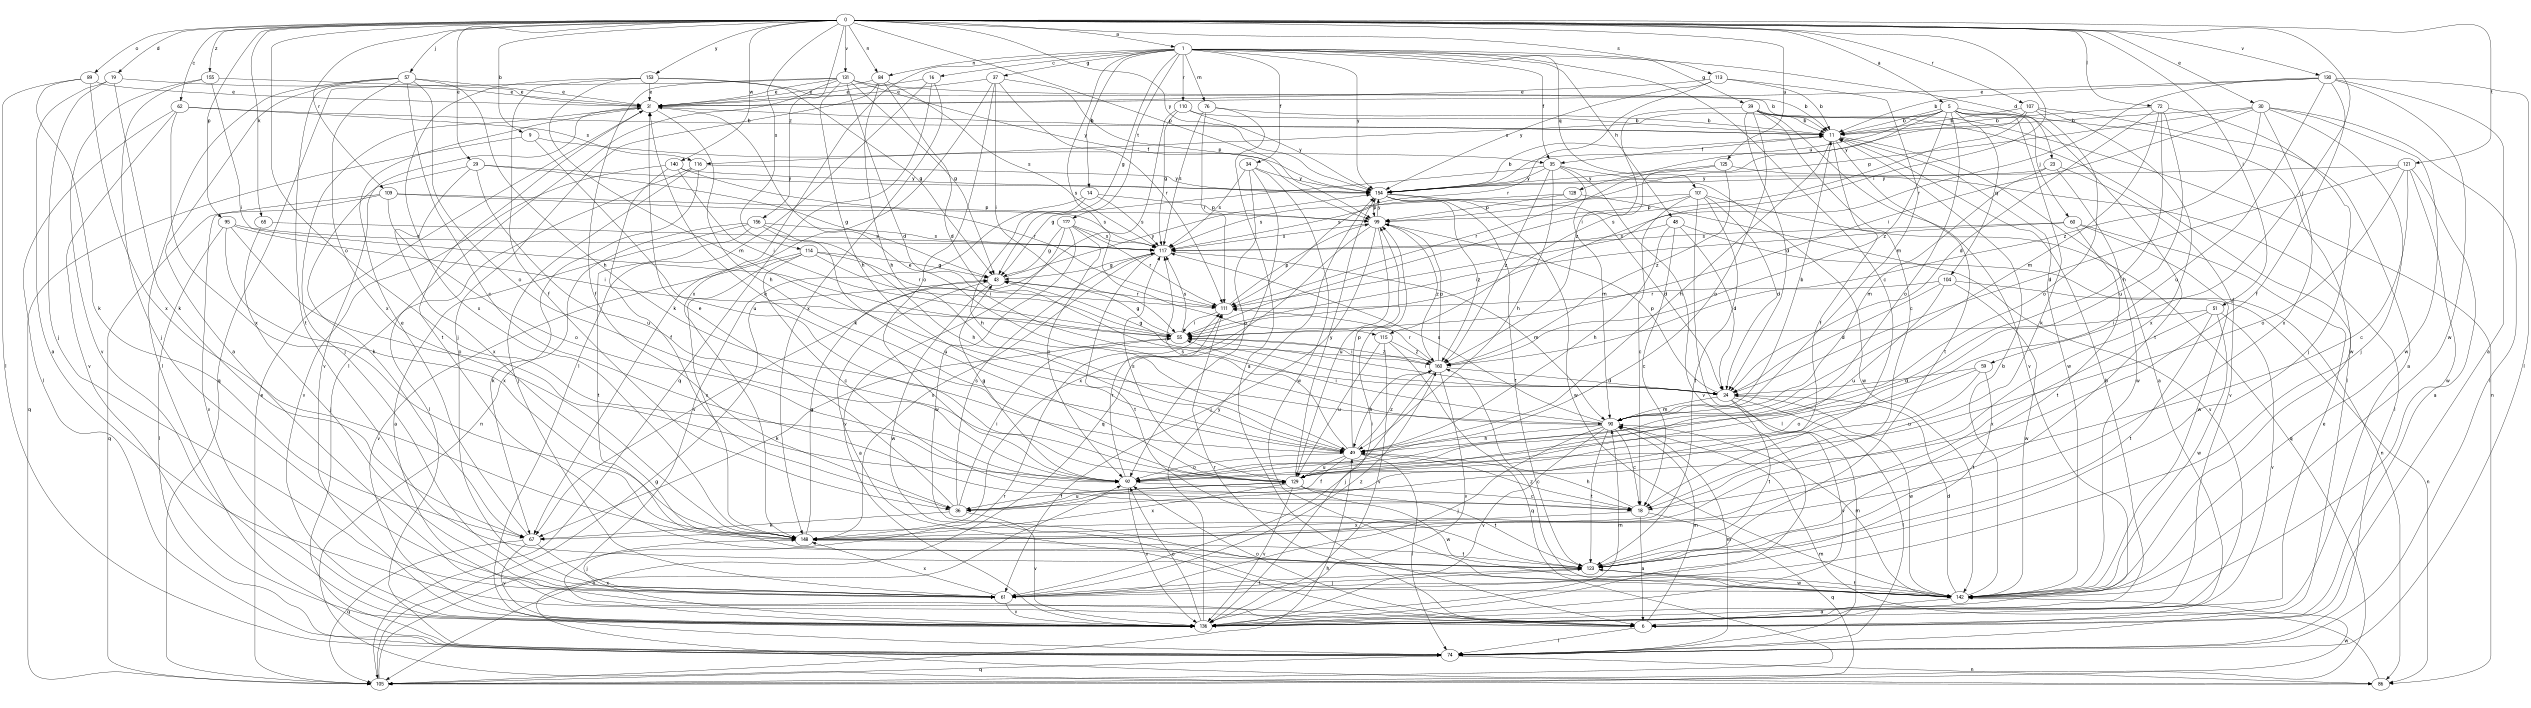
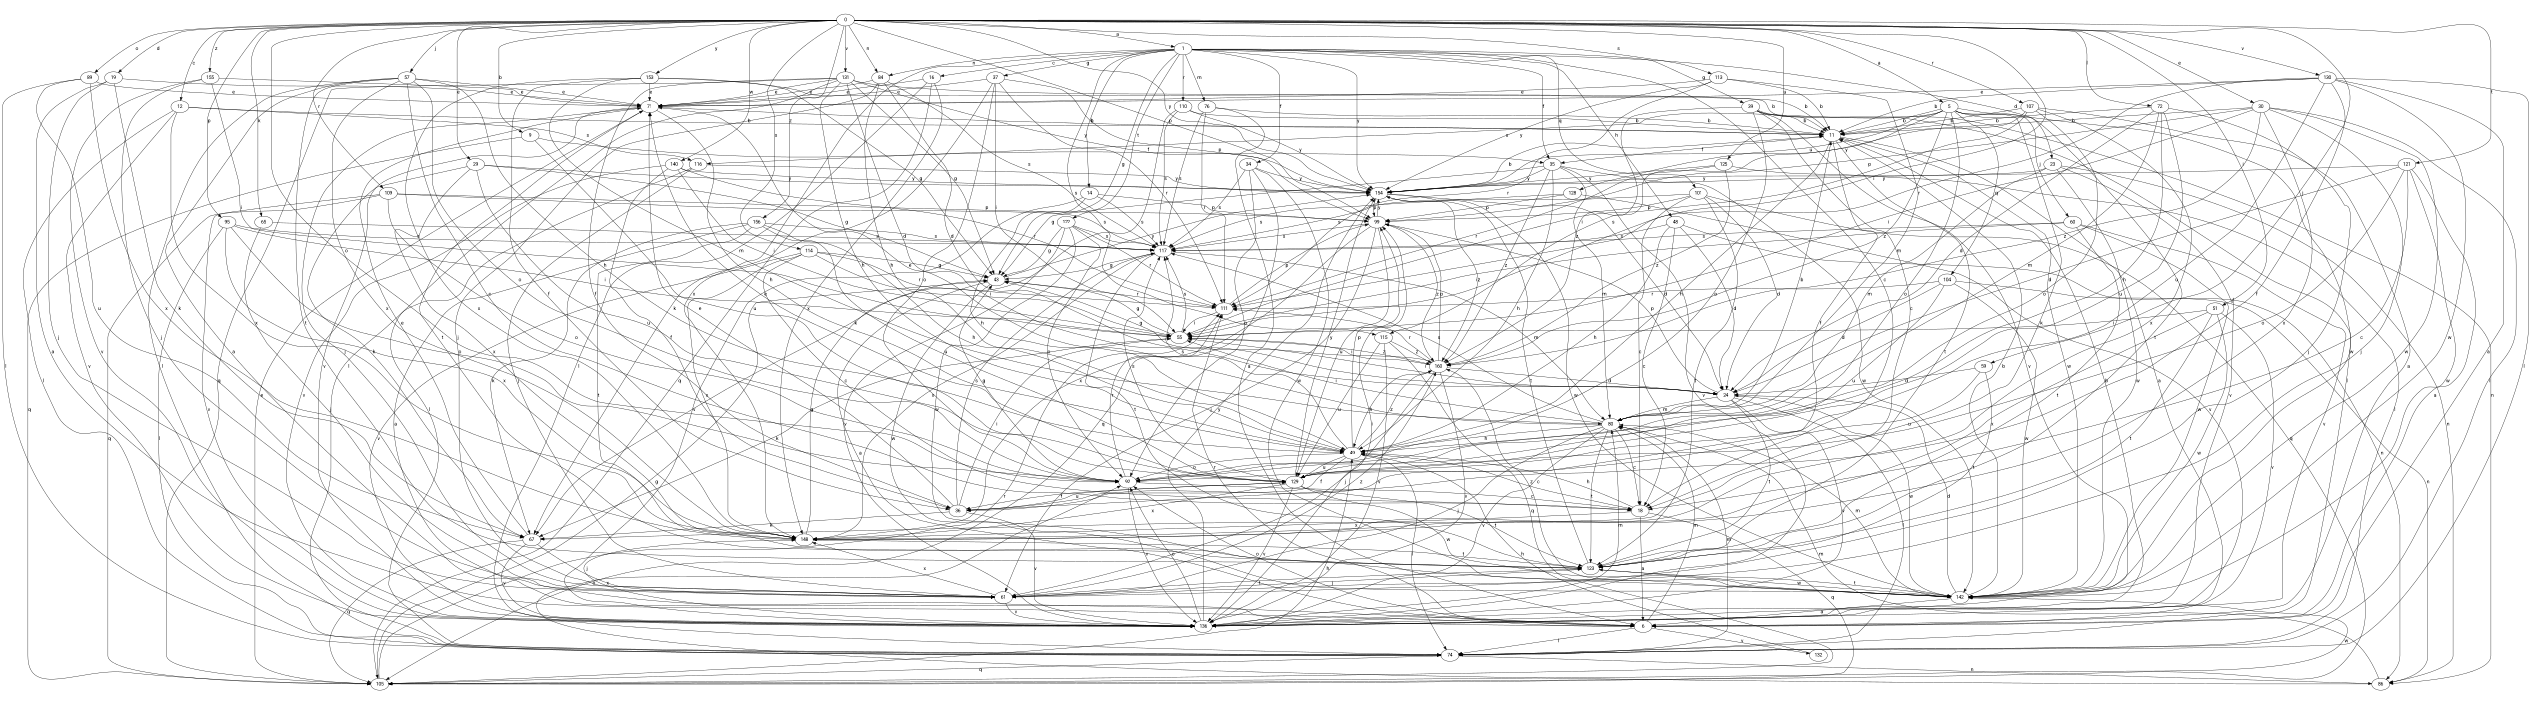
  strict digraph {
    fontname=Roboto
    node [fontname=Roboto]
    edge [fontname=Roboto]
    0
    1
    5
    9
-   12 [label=62]
+   12
    19
    29
    30
    51
    55
    57
    59
    65
    72
    84
    89
    92
    95
    99
    107
    109
    113
    114
    121
    125
    130
    131
    140
    153
    154
    155
    156
    14
    16
    18
    23
    34
    35
    37
    39
    43
    48
    76
    101
    110
    115
    122
    148
    11
    60
    67
    104
    116
    123
    128
    142
    160
    105
    129
    74
    136
    6
-   31
+   31 [label=71]
    61
    117
    49
    24
-   80 [label=90]
+   80
    111
    36
    86
+   132
    0 -> 1 [label=a]
    0 -> 5 [label=a]
    0 -> 9 [label=b]
    0 -> 12 [label=c]
    0 -> 19 [label=d]
    0 -> 29 [label=e]
    0 -> 30 [label=e]
    0 -> 51 [label=i]
    0 -> 55 [label=i]
    0 -> 57 [label=j]
    0 -> 59 [label=j]
    0 -> 65 [label=k]
    0 -> 72 [label=l]
    0 -> 84 [label=n]
    0 -> 89 [label=o]
    0 -> 92 [label=o]
    0 -> 95 [label=p]
    0 -> 99 [label=p]
    0 -> 107 [label=r]
    0 -> 109 [label=r]
    0 -> 113 [label=s]
    0 -> 114 [label=s]
    0 -> 121 [label=t]
    0 -> 125 [label=u]
    0 -> 130 [label=v]
    0 -> 131 [label=v]
    0 -> 140 [label=w]
    0 -> 153 [label=y]
    0 -> 154 [label=y]
    0 -> 155 [label=z]
    0 -> 156 [label=z]
    1 -> 84 [label=n]
    1 -> 154 [label=y]
    1 -> 14 [label=c]
    1 -> 16 [label=c]
    1 -> 18 [label=c]
    1 -> 23 [label=d]
    1 -> 34 [label=f]
    1 -> 35 [label=f]
    1 -> 37 [label=g]
    1 -> 39 [label=g]
    1 -> 43 [label=g]
    1 -> 48 [label=h]
    1 -> 76 [label=m]
    1 -> 101 [label=q]
    1 -> 110 [label=r]
    1 -> 115 [label=s]
    1 -> 122 [label=t]
    1 -> 148 [label=x]
    5 -> 92 [label=o]
    5 -> 115 [label=s]
    5 -> 11 [label=b]
    5 -> 60 [label=j]
    5 -> 67 [label=k]
    5 -> 104 [label=q]
    5 -> 116 [label=s]
    5 -> 123 [label=t]
    5 -> 128 [label=u]
    5 -> 142 [label=w]
    5 -> 160 [label=z]
    9 -> 35 [label=f]
    9 -> 105 [label=q]
    9 -> 129 [label=u]
    12 -> 148 [label=x]
    12 -> 11 [label=b]
    12 -> 116 [label=s]
    12 -> 74 [label=l]
    12 -> 136 [label=v]
    19 -> 67 [label=k]
    19 -> 6 [label=a]
    19 -> 31 [label=e]
    19 -> 61 [label=j]
    29 -> 154 [label=y]
    29 -> 43 [label=g]
    29 -> 148 [label=x]
    29 -> 67 [label=k]
    29 -> 129 [label=u]
    30 -> 55 [label=i]
    30 -> 99 [label=p]
    30 -> 148 [label=x]
    30 -> 11 [label=b]
    30 -> 142 [label=w]
    30 -> 160 [label=z]
    30 -> 74 [label=l]
    30 -> 61 [label=j]
    51 -> 55 [label=i]
    51 -> 148 [label=x]
    51 -> 123 [label=t]
    51 -> 142 [label=w]
    51 -> 136 [label=v]
    55 -> 43 [label=g]
    55 -> 67 [label=k]
    55 -> 160 [label=z]
    55 -> 117 [label=s]
    57 -> 92 [label=o]
    57 -> 18 [label=c]
    57 -> 148 [label=x]
    57 -> 123 [label=t]
    57 -> 74 [label=l]
    57 -> 6 [label=a]
    57 -> 31 [label=e]
    57 -> 49 [label=h]
-   59 -> 92 [label=o]
    59 -> 123 [label=t]
    59 -> 129 [label=u]
    59 -> 24 [label=d]
    65 -> 61 [label=j]
    65 -> 117 [label=s]
    72 -> 11 [label=b]
    72 -> 129 [label=u]
    72 -> 61 [label=j]
    72 -> 49 [label=h]
    72 -> 24 [label=d]
    72 -> 80 [label=m]
    84 -> 31 [label=e]
    84 -> 61 [label=j]
    84 -> 117 [label=s]
    84 -> 49 [label=h]
    84 -> 24 [label=d]
    89 -> 148 [label=x]
-   89 -> 67 [label=k]
+   89 -> 67 [label=u]
    89 -> 74 [label=l]
    89 -> 31 [label=e]
    92 -> 18 [label=c]
    92 -> 43 [label=g]
    92 -> 136 [label=v]
    92 -> 111 [label=r]
    95 -> 55 [label=i]
    95 -> 92 [label=o]
    95 -> 148 [label=x]
    95 -> 74 [label=l]
    95 -> 117 [label=s]
    99 -> 154 [label=y]
    99 -> 148 [label=x]
    99 -> 160 [label=z]
    99 -> 129 [label=u]
    99 -> 61 [label=j]
    99 -> 117 [label=s]
    107 -> 55 [label=i]
    107 -> 92 [label=o]
    107 -> 154 [label=y]
    107 -> 148 [label=x]
    107 -> 11 [label=b]
    107 -> 6 [label=a]
    109 -> 92 [label=o]
    109 -> 99 [label=p]
    109 -> 105 [label=q]
    109 -> 136 [label=v]
    109 -> 117 [label=s]
    113 -> 154 [label=y]
    113 -> 11 [label=b]
    113 -> 31 [label=e]
    113 -> 80 [label=m]
    113 -> 111 [label=r]
    114 -> 55 [label=i]
    114 -> 18 [label=c]
    114 -> 43 [label=g]
    114 -> 148 [label=x]
    114 -> 136 [label=v]
    114 -> 111 [label=r]
    121 -> 92 [label=o]
    121 -> 154 [label=y]
    121 -> 18 [label=c]
    121 -> 142 [label=w]
    121 -> 6 [label=a]
    121 -> 24 [label=d]
    125 -> 154 [label=y]
    125 -> 160 [label=z]
    125 -> 74 [label=l]
    125 -> 111 [label=r]
    130 -> 11 [label=b]
    130 -> 142 [label=w]
    130 -> 129 [label=u]
    130 -> 74 [label=l]
    130 -> 6 [label=a]
    130 -> 31 [label=e]
    130 -> 111 [label=r]
    130 -> 36 [label=f]
    131 -> 154 [label=y]
    131 -> 43 [label=g]
    131 -> 11 [label=b]
    131 -> 105 [label=q]
    131 -> 74 [label=l]
    131 -> 31 [label=e]
    131 -> 49 [label=h]
    131 -> 24 [label=d]
    131 -> 36 [label=f]
    140 -> 55 [label=i]
    140 -> 154 [label=y]
    140 -> 136 [label=v]
    140 -> 111 [label=r]
    140 -> 36 [label=f]
    153 -> 43 [label=g]
    153 -> 148 [label=x]
    153 -> 11 [label=b]
    153 -> 31 [label=e]
    153 -> 80 [label=m]
    153 -> 36 [label=f]
    154 -> 99 [label=p]
    154 -> 11 [label=b]
-   154 -> 123 [label=t]
+   123 -> 154 [label=t]
    154 -> 142 [label=w]
    154 -> 160 [label=z]
    154 -> 24 [label=d]
    155 -> 55 [label=i]
    155 -> 136 [label=v]
    155 -> 31 [label=e]
    155 -> 61 [label=j]
    156 -> 67 [label=k]
    156 -> 123 [label=t]
    156 -> 129 [label=u]
    156 -> 6 [label=a]
    156 -> 117 [label=s]
    156 -> 49 [label=h]
    14 -> 99 [label=p]
    14 -> 136 [label=v]
    14 -> 117 [label=s]
    14 -> 49 [label=h]
    16 -> 148 [label=x]
    16 -> 105 [label=q]
    16 -> 74 [label=l]
    16 -> 31 [label=e]
    18 -> 148 [label=x]
    18 -> 105 [label=q]
    18 -> 6 [label=a]
    18 -> 49 [label=h]
    23 -> 154 [label=y]
    23 -> 142 [label=w]
    23 -> 136 [label=v]
    23 -> 80 [label=m]
-   116 -> 86 [label=n]
+   23 -> 86 [label=n]
    34 -> 92 [label=o]
    34 -> 154 [label=y]
    34 -> 142 [label=w]
    34 -> 105 [label=q]
    34 -> 117 [label=s]
    35 -> 154 [label=y]
    35 -> 43 [label=g]
    35 -> 142 [label=w]
    35 -> 160 [label=z]
    35 -> 136 [label=v]
    35 -> 49 [label=h]
    35 -> 80 [label=m]
    37 -> 55 [label=i]
    37 -> 92 [label=o]
    37 -> 99 [label=p]
    37 -> 67 [label=k]
    37 -> 31 [label=e]
    37 -> 111 [label=r]
    39 -> 92 [label=o]
    39 -> 18 [label=c]
    39 -> 11 [label=b]
    39 -> 160 [label=z]
    39 -> 74 [label=l]
    39 -> 136 [label=v]
-   39 -> 24 [label=d]
    39 -> 86 [label=n]
    43 -> 154 [label=y]
    43 -> 142 [label=w]
    43 -> 6 [label=a]
    43 -> 111 [label=r]
    48 -> 18 [label=c]
    48 -> 117 [label=s]
    48 -> 49 [label=h]
    48 -> 24 [label=d]
    48 -> 86 [label=n]
    76 -> 11 [label=b]
    76 -> 6 [label=a]
    76 -> 117 [label=s]
    76 -> 111 [label=r]
    101 -> 99 [label=p]
    101 -> 18 [label=c]
    101 -> 123 [label=t]
    101 -> 105 [label=q]
-   101 -> 74 [label=l]
    101 -> 117 [label=s]
    101 -> 24 [label=d]
    110 -> 154 [label=y]
    110 -> 11 [label=b]
    110 -> 67 [label=k]
-   110 -> 117 [label=g]
+   110 -> 117 [label=s]
    115 -> 160 [label=z]
    115 -> 105 [label=q]
    115 -> 129 [label=u]
    115 -> 136 [label=v]
    122 -> 92 [label=o]
    122 -> 43 [label=g]
    122 -> 142 [label=w]
    122 -> 136 [label=v]
    122 -> 117 [label=s]
    122 -> 111 [label=r]
    148 -> 43 [label=g]
    148 -> 123 [label=t]
    11 -> 35 [label=f]
    11 -> 123 [label=t]
    11 -> 142 [label=w]
    11 -> 6 [label=a]
    11 -> 49 [label=h]
    11 -> 36 [label=f]
    60 -> 55 [label=i]
    60 -> 123 [label=t]
    60 -> 142 [label=w]
-   60 -> 136 [label=e]
+   60 -> 136 [label=v]
    60 -> 117 [label=s]
    67 -> 105 [label=q]
    67 -> 136 [label=v]
    67 -> 31 [label=e]
    67 -> 61 [label=j]
    104 -> 142 [label=w]
    104 -> 129 [label=u]
    104 -> 24 [label=d]
    104 -> 111 [label=r]
    104 -> 86 [label=n]
    116 -> 154 [label=y]
    116 -> 74 [label=l]
    116 -> 61 [label=j]
    123 -> 142 [label=w]
    123 -> 61 [label=j]
    128 -> 99 [label=p]
    128 -> 136 [label=v]
    128 -> 117 [label=s]
    142 -> 11 [label=b]
    142 -> 123 [label=t]
    142 -> 160 [label=z]
    142 -> 6 [label=a]
    142 -> 24 [label=d]
    142 -> 80 [label=m]
    160 -> 55 [label=i]
    160 -> 99 [label=p]
    160 -> 43 [label=g]
    160 -> 136 [label=v]
    160 -> 61 [label=j]
    160 -> 49 [label=h]
    160 -> 24 [label=d]
    160 -> 111 [label=r]
    105 -> 43 [label=g]
    105 -> 142 [label=w]
    105 -> 31 [label=e]
    105 -> 49 [label=h]
    105 -> 111 [label=r]
    129 -> 154 [label=y]
    129 -> 148 [label=x]
    129 -> 123 [label=t]
    129 -> 142 [label=w]
    129 -> 136 [label=v]
    129 -> 31 [label=e]
    129 -> 117 [label=s]
    129 -> 36 [label=f]
    74 -> 105 [label=q]
    74 -> 80 [label=m]
    74 -> 86 [label=n]
    136 -> 92 [label=o]
    136 -> 99 [label=i]
    136 -> 154 [label=y]
    136 -> 148 [label=x]
    136 -> 11 [label=b]
    136 -> 80 [label=m]
    6 -> 92 [label=o]
    6 -> 74 [label=l]
    6 -> 80 [label=m]
    6 -> 111 [label=r]
+   6 -> 132 [label=v]
    31 -> 11 [label=b]
    31 -> 123 [label=t]
    31 -> 136 [label=v]
    31 -> 61 [label=j]
    31 -> 49 [label=h]
    61 -> 148 [label=x]
    61 -> 123 [label=t]
    61 -> 160 [label=z]
    61 -> 136 [label=v]
    117 -> 43 [label=g]
    117 -> 148 [label=x]
    117 -> 123 [label=t]
    117 -> 80 [label=m]
    49 -> 92 [label=o]
    49 -> 99 [label=p]
    49 -> 18 [label=c]
    49 -> 160 [label=z]
    49 -> 129 [label=u]
    49 -> 74 [label=l]
    49 -> 117 [label=s]
    49 -> 36 [label=f]
    24 -> 55 [label=i]
    24 -> 99 [label=p]
    24 -> 123 [label=t]
    24 -> 142 [label=w]
    24 -> 74 [label=l]
    24 -> 136 [label=v]
    24 -> 80 [label=m]
    80 -> 55 [label=i]
    80 -> 18 [label=c]
    80 -> 11 [label=b]
    80 -> 123 [label=t]
    80 -> 136 [label=v]
    80 -> 31 [label=e]
    80 -> 61 [label=j]
    80 -> 117 [label=s]
    80 -> 49 [label=h]
    111 -> 55 [label=i]
    111 -> 99 [label=p]
    36 -> 55 [label=i]
    36 -> 67 [label=k]
    36 -> 129 [label=u]
    36 -> 136 [label=v]
    36 -> 31 [label=e]
    36 -> 117 [label=s]
    86 -> 92 [label=o]
    86 -> 80 [label=m]
+   132 -> 49 [label=h]
  }
